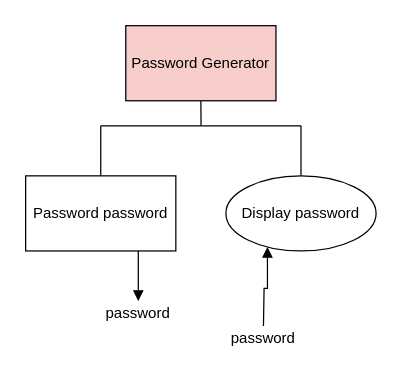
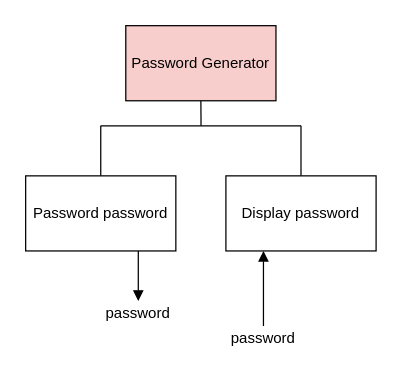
  <mxCell id="0" />
  <mxCell id="1" parent="0" />
  <mxCell id="2" style="edgeStyle=orthogonalEdgeStyle;rounded=0;orthogonalLoop=1;jettySize=auto;html=1;exitX=0.5;exitY=1;exitDx=0;exitDy=0;endArrow=none;endFill=0;" parent="1" source="3" edge="1"><mxGeometry relative="1" as="geometry"><mxPoint x="160.143" y="100" as="targetPoint" /></mxGeometry></mxCell>
  <mxCell id="3" value="Password Generator" style="rounded=0;whiteSpace=wrap;html=1;fillColor=#f8cecc;" parent="1" vertex="1"><mxGeometry x="100" y="20" width="120" height="60" as="geometry" /></mxCell>
  <mxCell id="4" style="edgeStyle=orthogonalEdgeStyle;rounded=0;orthogonalLoop=1;jettySize=auto;html=1;exitX=0.75;exitY=1;exitDx=0;exitDy=0;endArrow=block;endFill=1;entryX=0.5;entryY=0;entryDx=0;entryDy=0;" parent="1" source="6" target="7" edge="1"><mxGeometry relative="1" as="geometry"><mxPoint x="110" y="220" as="targetPoint" /></mxGeometry></mxCell>
  <mxCell id="5" style="edgeStyle=orthogonalEdgeStyle;rounded=0;orthogonalLoop=1;jettySize=auto;html=1;exitX=0.5;exitY=0;exitDx=0;exitDy=0;startArrow=none;startFill=0;endArrow=none;endFill=0;" parent="1" source="6" edge="1"><mxGeometry relative="1" as="geometry"><mxPoint x="80" y="100" as="targetPoint" /></mxGeometry></mxCell>
  <mxCell id="6" value="Password password" style="rounded=0;whiteSpace=wrap;html=1;" parent="1" vertex="1"><mxGeometry x="20" y="140" width="120" height="60" as="geometry" /></mxCell>
  <mxCell id="7" value="password" style="text;html=1;strokeColor=none;fillColor=none;align=center;verticalAlign=middle;whiteSpace=wrap;rounded=0;" parent="1" vertex="1"><mxGeometry x="80" y="240" width="60" height="20" as="geometry" /></mxCell>
  <mxCell id="8" style="edgeStyle=orthogonalEdgeStyle;rounded=0;orthogonalLoop=1;jettySize=auto;html=1;exitX=0.25;exitY=1;exitDx=0;exitDy=0;endArrow=none;endFill=0;startArrow=block;startFill=1;" parent="1" source="10" edge="1"><mxGeometry relative="1" as="geometry"><mxPoint x="210" y="260" as="targetPoint" /></mxGeometry></mxCell>
  <mxCell id="9" style="edgeStyle=orthogonalEdgeStyle;rounded=0;orthogonalLoop=1;jettySize=auto;html=1;exitX=0.5;exitY=0;exitDx=0;exitDy=0;startArrow=none;startFill=0;endArrow=none;endFill=0;" parent="1" source="10" edge="1"><mxGeometry relative="1" as="geometry"><mxPoint x="240" y="100" as="targetPoint" /></mxGeometry></mxCell>
- <mxCell id="10" value="Display password" style="ellipse;whiteSpace=wrap;html=1;" parent="1" vertex="1"><mxGeometry x="180" y="140" width="120" height="60" as="geometry" /></mxCell>
+ <mxCell id="10" value="Display password" style="rounded=0;whiteSpace=wrap;html=1;" parent="1" vertex="1"><mxGeometry x="180" y="140" width="120" height="60" as="geometry" /></mxCell>
  <mxCell id="11" value="password" style="text;html=1;strokeColor=none;fillColor=none;align=center;verticalAlign=middle;whiteSpace=wrap;rounded=0;" parent="1" vertex="1"><mxGeometry x="180" y="260" width="60" height="20" as="geometry" /></mxCell>
  <mxCell id="12" value="" style="endArrow=none;html=1;" parent="1" edge="1"><mxGeometry width="50" height="50" relative="1" as="geometry"><mxPoint x="80" y="100" as="sourcePoint" /><mxPoint x="240" y="100" as="targetPoint" /></mxGeometry></mxCell>
